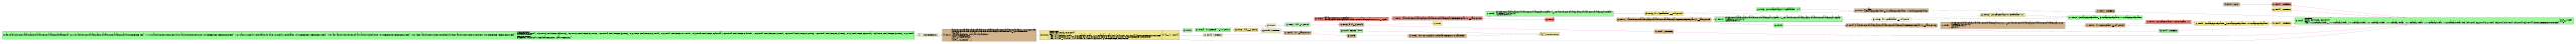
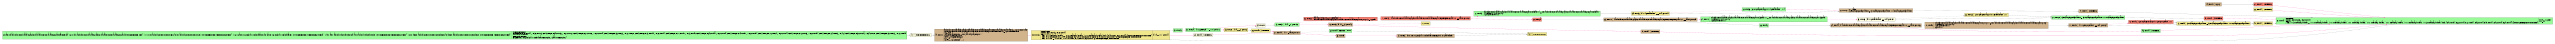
  digraph {
    rankdir=LR
    node [fillcolor=tan shape=record style=filled]
    edge [arrowhead=normal color=gray40]
    n1 [fillcolor=lightyellow label="{47\:\ ?|MTH_ENTER_BLOCK\l}"]
    n2 [label="{49\:\ 0x0000|androidx.vectordrawable.graphics.drawable.VectorDrawableCompat$VectorDrawableCompatState r5 = r16.mVectorState\landroidx.vectordrawable.graphics.drawable.VectorDrawableCompat$VPathRenderer r6 = r5.mVPathRenderer\lr7 = true\ljava.util.ArrayDeque r8 = new java.util.ArrayDeque\<\>()\lr8.push(r6.mRootGroup)\lint r9 = r18.getEventType()\lr11 = 1\lint r10 = r18.getDepth() + 1\l}"]
    n3 [fillcolor=khaki label="{50\:\ 0x0023|LOOP_START\lLOOP:0: B:50:0x0023\-\>B:80:0x00d4\lPHI: r7 r9 r11 \l  PHI: (r7v1 'noPathTag' boolean) = (r7v0 'noPathTag' boolean), (r7v2 'noPathTag' boolean) binds: [B:49:0x0000, B:80:0x00d4] A[DONT_GENERATE, DONT_INLINE]\l  PHI: (r9v2 'eventType' int) = (r9v1 'eventType' int), (r9v3 'eventType' int) binds: [B:49:0x0000, B:80:0x00d4] A[DONT_GENERATE, DONT_INLINE]\l  PHI: (r11v1 int) = (r11v0 int), (r11v4 int) binds: [B:49:0x0000, B:80:0x00d4] A[DONT_GENERATE, DONT_INLINE]\l|if (r9 == r11) goto L44\l}"]
    n4 [fillcolor=palegreen label="{51\:\ 0x0025}"]
    n5 [fillcolor=lightyellow label="{85\:\ 0x00db|SYNTHETIC\l}"]
    n6 [fillcolor=palegreen label="{52\:\ 0x002a|if (r18.getDepth() \>= r10) goto L12\l}"]
    n7 [label="{81\:\ 0x00db|if (r7 != false) goto L10\l}"]
    n8 [fillcolor=khaki label="{53\:\ 0x002c|if (r9 == 3) goto L6\l}"]
    n9 [fillcolor=lightyellow label="{54\:\ 0x002e}"]
    n10 [fillcolor=khaki label="{86\:\ 0x00db|SYNTHETIC\l}"]
    n11 [fillcolor=palegreen label="{55\:\ 0x0031|if (r9 != 2) goto L37\l}"]
    n12 [fillcolor=palegreen label="{82\:\ 0x00dd|RETURN\l|return\l}"]
    n13 [label="{83\:\ 0x00de}"]
    n14 [fillcolor=khaki label="{48\:\ ?|MTH_EXIT_BLOCK\l}"]
    n15 [label="{84\:\ 0x00e5|throw new org.xmlpull.v1.XmlPullParserException(\"no path defined\")\l}"]
    n16 [fillcolor=salmon label="{56\:\ 0x0033|java.lang.String r12 = r18.getName()\landroidx.vectordrawable.graphics.drawable.VectorDrawableCompat$VGroup r13 = r8.peek()\l}"]
    n17 [label="{76\:\ 0x00c5|if (r9 != 3) goto L43\l}"]
    n18 [fillcolor=salmon label="{57\:\ 0x0043|if (androidx.vectordrawable.graphics.drawable.VectorDrawableCompat.SHAPE_PATH.equals(r12) == false) goto L22\l}"]
    n19 [fillcolor=khaki label="{77\:\ 0x00c7}"]
    n20 [label="{91\:\ 0x00d4|SYNTHETIC\l}"]
    n21 [fillcolor=palegreen label="{58\:\ 0x0045|androidx.vectordrawable.graphics.drawable.VectorDrawableCompat$VFullPath r14 = new androidx.vectordrawable.graphics.drawable.VectorDrawableCompat.VFullPath()\lr14.inflate(r17, r19, r20, r18)\lr13.mChildren.add(r14)\l}"]
    n22 [fillcolor=salmon label="{62\:\ 0x006a}"]
    n23 [fillcolor=khaki label="{59\:\ 0x0056|if (r14.getPathName() == null) goto L19\l}"]
    n24 [label="{63\:\ 0x0070|if (androidx.vectordrawable.graphics.drawable.VectorDrawableCompat.SHAPE_CLIP_PATH.equals(r12) == false) goto L29\l}"]
    n25 [fillcolor=palegreen label="{60\:\ 0x0058|r6.mVGTargetsMap.put(r14.getPathName(), r14)\l}"]
    n26 [label="{61\:\ 0x0061|r7 = false\lr5.mChangingConfigurations = r5.mChangingConfigurations \| r14.mChangingConfigurations\l}"]
    n27 [label="{89\:\ 0x00d4|SYNTHETIC\l}"]
    n28 [fillcolor=palegreen label="{80\:\ 0x00d4|LOOP_END\lLOOP:0: B:50:0x0023\-\>B:80:0x00d4\lPHI: r7 \l  PHI: (r7v2 'noPathTag' boolean) = (r7v1 'noPathTag' boolean), (r7v1 'noPathTag' boolean), (r7v1 'noPathTag' boolean), (r7v1 'noPathTag' boolean), (r7v1 'noPathTag' boolean), (r7v1 'noPathTag' boolean), (r7v3 'noPathTag' boolean) binds: [B:91:0x00d4, B:88:0x00d4, B:87:0x00d4, B:93:0x00d4, B:90:0x00d4, B:92:0x00d4, B:89:0x00d4] A[DONT_GENERATE, DONT_INLINE]\l|int r9 = r18.next()\lr11 = 1\l}"]
    n29 [fillcolor=palegreen label="{64\:\ 0x0072|androidx.vectordrawable.graphics.drawable.VectorDrawableCompat$VClipPath r11 = new androidx.vectordrawable.graphics.drawable.VectorDrawableCompat.VClipPath()\lr11.inflate(r17, r19, r20, r18)\lr13.mChildren.add(r11)\l}"]
    n30 [fillcolor=palegreen label="{68\:\ 0x0096}"]
    n31 [fillcolor=lightyellow label="{65\:\ 0x0083|if (r11.getPathName() == null) goto L27\l}"]
    n32 [label="{69\:\ 0x009a|if (androidx.vectordrawable.graphics.drawable.VectorDrawableCompat.SHAPE_GROUP.equals(r12) == false) goto L36\l}"]
    n33 [fillcolor=khaki label="{66\:\ 0x0085|r6.mVGTargetsMap.put(r11.getPathName(), r11)\l}"]
    n34 [fillcolor=palegreen label="{67\:\ 0x008e|r5.mChangingConfigurations = r5.mChangingConfigurations \| r11.mChangingConfigurations\l}"]
+   n35 [fillcolor=salmon label="{92\:\ 0x00d4|SYNTHETIC\l}"]
    n36 [label="{70\:\ 0x009c|androidx.vectordrawable.graphics.drawable.VectorDrawableCompat$VGroup r11 = new androidx.vectordrawable.graphics.drawable.VectorDrawableCompat.VGroup()\lr11.inflate(r17, r19, r20, r18)\lr13.mChildren.add(r11)\lr8.push(r11)\l}"]
    n37 [fillcolor=palegreen label="{93\:\ 0x00d4|SYNTHETIC\l}"]
    n38 [label="{71\:\ 0x00b0|if (r11.getGroupName() == null) goto L34\l}"]
    n39 [fillcolor=salmon label="{72\:\ 0x00b2|r6.mVGTargetsMap.put(r11.getGroupName(), r11)\l}"]
    n40 [fillcolor=khaki label="{73\:\ 0x00bb|r5.mChangingConfigurations = r5.mChangingConfigurations \| r11.mChangingConfigurations\l}"]
    n41 [fillcolor=khaki label="{90\:\ 0x00d4|SYNTHETIC\l}"]
    n42 [label="{79\:\ 0x00d1|r8.pop()\l}"]
    n43 [fillcolor=salmon label="{87\:\ 0x00d4|SYNTHETIC\l}"]
    n44 [fillcolor=khaki label="{88\:\ 0x00d4|SYNTHETIC\l}"]
    n45 [fillcolor=palegreen label="{private void androidx.vectordrawable.graphics.drawable.VectorDrawableCompat.inflateInternal((r16v0 'this' androidx.vectordrawable.graphics.drawable.VectorDrawableCompat A[IMMUTABLE_TYPE, THIS]), (r17v0 'res' android.content.res.Resources A[D('res' android.content.res.Resources), IMMUTABLE_TYPE, METHOD_ARGUMENT]), (r18v0 'parser' org.xmlpull.v1.XmlPullParser A[D('parser' org.xmlpull.v1.XmlPullParser), IMMUTABLE_TYPE, METHOD_ARGUMENT]), (r19v0 'attrs' android.util.AttributeSet A[D('attrs' android.util.AttributeSet), IMMUTABLE_TYPE, METHOD_ARGUMENT]), (r20v0 'theme' android.content.res.Resources$Theme A[D('theme' android.content.res.Resources$Theme), IMMUTABLE_TYPE, METHOD_ARGUMENT]))  | USE_LINES_HINTS\lBACK_EDGE: B:80:0x00d4 \-\> B:50:0x0023, CROSS_EDGE: B:59:0x0056 \-\> B:61:0x0061, CROSS_EDGE: B:67:0x008e \-\> B:80:0x00d4, CROSS_EDGE: B:65:0x0083 \-\> B:67:0x008e, CROSS_EDGE: B:73:0x00bb \-\> B:80:0x00d4, CROSS_EDGE: B:71:0x00b0 \-\> B:73:0x00bb, CROSS_EDGE: B:69:0x009a \-\> B:80:0x00d4, CROSS_EDGE: B:79:0x00d1 \-\> B:80:0x00d4, CROSS_EDGE: B:78:0x00cf \-\> B:80:0x00d4, CROSS_EDGE: B:76:0x00c5 \-\> B:80:0x00d4, CROSS_EDGE: B:84:0x00e5 \-\> B:48:?, CROSS_EDGE: B:52:0x002a \-\> B:54:0x002e, CROSS_EDGE: B:50:0x0023 \-\> B:81:0x00db\lINLINE_NOT_NEEDED\lTYPE_VARS: EMPTY\lEXCEPTIONS:[Lorg\/xmlpull\/v1\/XmlPullParserException;, Ljava\/io\/IOException;]\l}"]
    n1 -> n2
    n2 -> n3 [arrowhead=odot color=deeppink]
    n3 -> n4 [arrowhead=odot style=dashed]
    n3 -> n5 [arrowhead=odot color=deeppink]
    n4 -> n6 [arrowhead=odot color=deeppink]
    n5 -> n7 [arrowhead=odot color=deeppink]
    n6 -> n8 [color=deeppink style=dashed]
    n6 -> n9 [color=deeppink]
    n7 -> n12 [arrowhead=odot style=dashed]
    n7 -> n13 [color=deeppink]
    n8 -> n9 [style=dashed]
    n8 -> n10
    n9 -> n11
    n10 -> n7 [color=deeppink]
    n11 -> n16 [arrowhead=odot color=deeppink style=dashed]
    n11 -> n17 [color=deeppink]
    n12 -> n14 [arrowhead=odot]
    n13 -> n15 [color=deeppink]
    n15 -> n14
    n16 -> n18 [arrowhead=odot color=deeppink]
    n17 -> n19 [arrowhead=odot color=deeppink style=dashed]
    n17 -> n20 [arrowhead=odot color=deeppink]
    n18 -> n21 [color=deeppink style=dashed]
    n18 -> n22 [color=deeppink]
    n20 -> n28 [color=deeppink]
    n21 -> n23 [arrowhead=odot]
    n22 -> n24 [arrowhead=odot]
    n23 -> n25 [arrowhead=odot color=deeppink style=dashed]
    n23 -> n26
    n24 -> n29 [color=deeppink style=dashed]
    n24 -> n30 [arrowhead=odot]
    n25 -> n26 [arrowhead=odot color=deeppink]
    n26 -> n27
    n27 -> n28
    n28 -> n3 [arrowhead=odot]
    n29 -> n31 [color=deeppink]
    n30 -> n32
    n31 -> n33 [style=dashed]
    n31 -> n34
    n32 -> n36 [arrowhead=odot style=dashed]
    n32 -> n37 [arrowhead=odot color=deeppink]
    n33 -> n34
+   n34 -> n35 [arrowhead=odot]
+   n35 -> n28 [arrowhead=odot color=deeppink]
    n36 -> n38
    n37 -> n28 [color=deeppink]
    n38 -> n39 [color=deeppink style=dashed]
    n38 -> n40 [arrowhead=odot]
    n39 -> n40
    n40 -> n41
    n41 -> n28
    n42 -> n43
    n43 -> n28 [color=deeppink]
    n44 -> n28 [arrowhead=odot color=deeppink]
    n45 -> n1
  }
